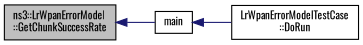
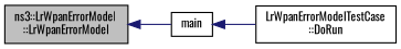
  digraph {
    fontname=Oswald
    rankdir=LR
    node [color=black fillcolor=white fontname=Oswald fontsize=10 shape=record style=filled]
    edge [color=midnightblue dir=back fontname=Oswald fontsize=10 labelfontname=Helvetica labelfontsize=10 style=solid]
-   n1 [fillcolor=grey75 fontcolor=black height=0.2 label="ns3::LrWpanErrorModel\l::GetChunkSuccessRate" width=0.4]
+   n1 [fillcolor=grey75 fontcolor=black height=0.2 label="ns3::LrWpanErrorModel\l::LrWpanErrorModel" width=0.4]
    n2 [height=0.2 label=main width=0.4]
    n3 [height=0.2 label="LrWpanErrorModelTestCase\l::DoRun" width=0.4]
    n1 -> n2
    n2 -> n3
  }
